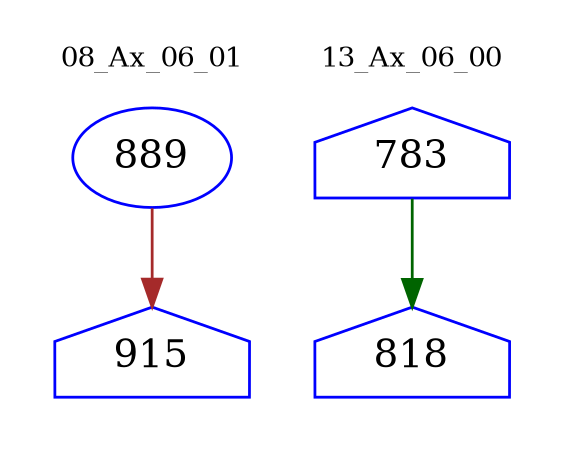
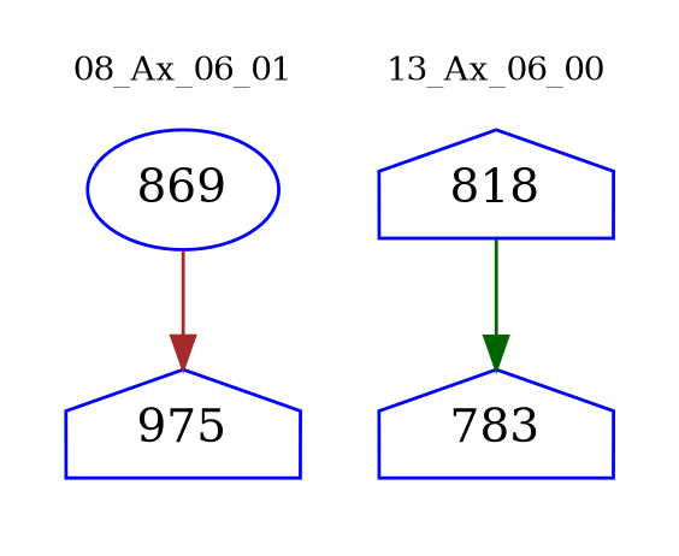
  digraph {
    node [color=blue shape=house]
-   n1 [label=889 shape=ellipse]
-   n2 [label=915]
+   n1 [label=869 shape=ellipse]
+   n2 [label=975]
    n3 [label=783]
    n4 [label=818]
    subgraph cluster_1 {
      color=white
      fontsize=10
      label="08_Ax_06_01"
      n1
      n2
    }
    subgraph cluster_2 {
      color=white
      fontsize=10
      label="13_Ax_06_00"
      n3
      n4
    }
    n1 -> n2 [color=brown]
-   n3 -> n4 [color=darkgreen]
+   n4 -> n3 [color=darkgreen]
  }
